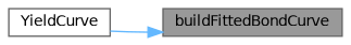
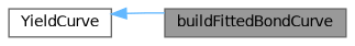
  digraph {
    rankdir=RL
    node [fontname=Helvetica fontsize=10 shape=box style=filled]
    n1 [color=gray40 fillcolor=grey60 fontcolor=black height=0.2 label=buildFittedBondCurve width=0.4]
    n2 [color=grey40 fillcolor=white height=0.2 label=YieldCurve width=0.4]
-   n1 -> n2 [color=steelblue1 dir=back fontname=Helvetica fontsize=10 labelfontname=Helvetica labelfontsize=10 style=solid]
+   n2 -> n1 [color=steelblue1 dir=back fontname=Helvetica fontsize=10 labelfontname=Helvetica labelfontsize=10 style=solid]
  }
